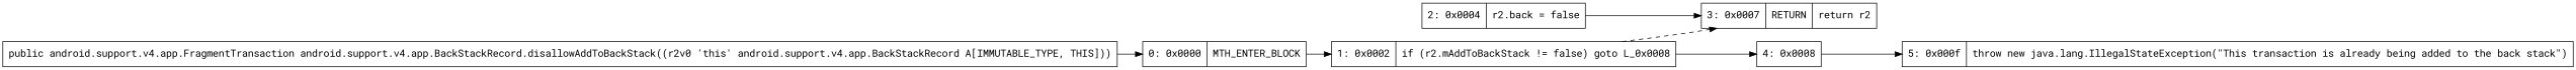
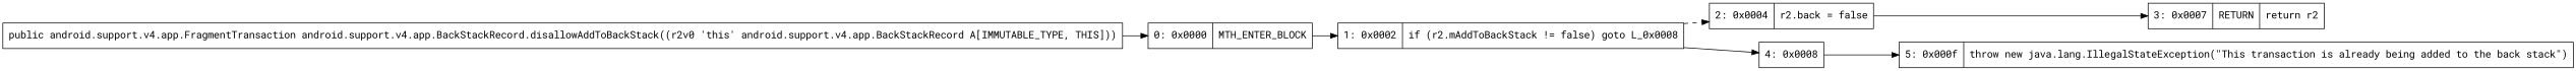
  digraph {
    fontname="Roboto Mono"
    rankdir=LR
    node [fontname="Roboto Mono" shape=record]
    edge [fontname="Roboto Mono"]
    n1 [label="{0\:\ 0x0000|MTH_ENTER_BLOCK\l}"]
    n2 [label="{1\:\ 0x0002|if (r2.mAddToBackStack != false) goto L_0x0008\l}"]
    n3 [label="{2\:\ 0x0004|r2.back = false\l}"]
    n4 [label="{4\:\ 0x0008}"]
    n5 [label="{3\:\ 0x0007|RETURN\l|return r2\l}"]
    n6 [label="{5\:\ 0x000f|throw new java.lang.IllegalStateException(\"This transaction is already being added to the back stack\")\l}"]
    n7 [label="{public android.support.v4.app.FragmentTransaction android.support.v4.app.BackStackRecord.disallowAddToBackStack((r2v0 'this' android.support.v4.app.BackStackRecord A[IMMUTABLE_TYPE, THIS])) }"]
    n1 -> n2
-   n2 -> n5 [style=dashed]
+   n2 -> n3 [style=dashed]
    n2 -> n4
    n3 -> n5
    n4 -> n6
    n7 -> n1
  }
